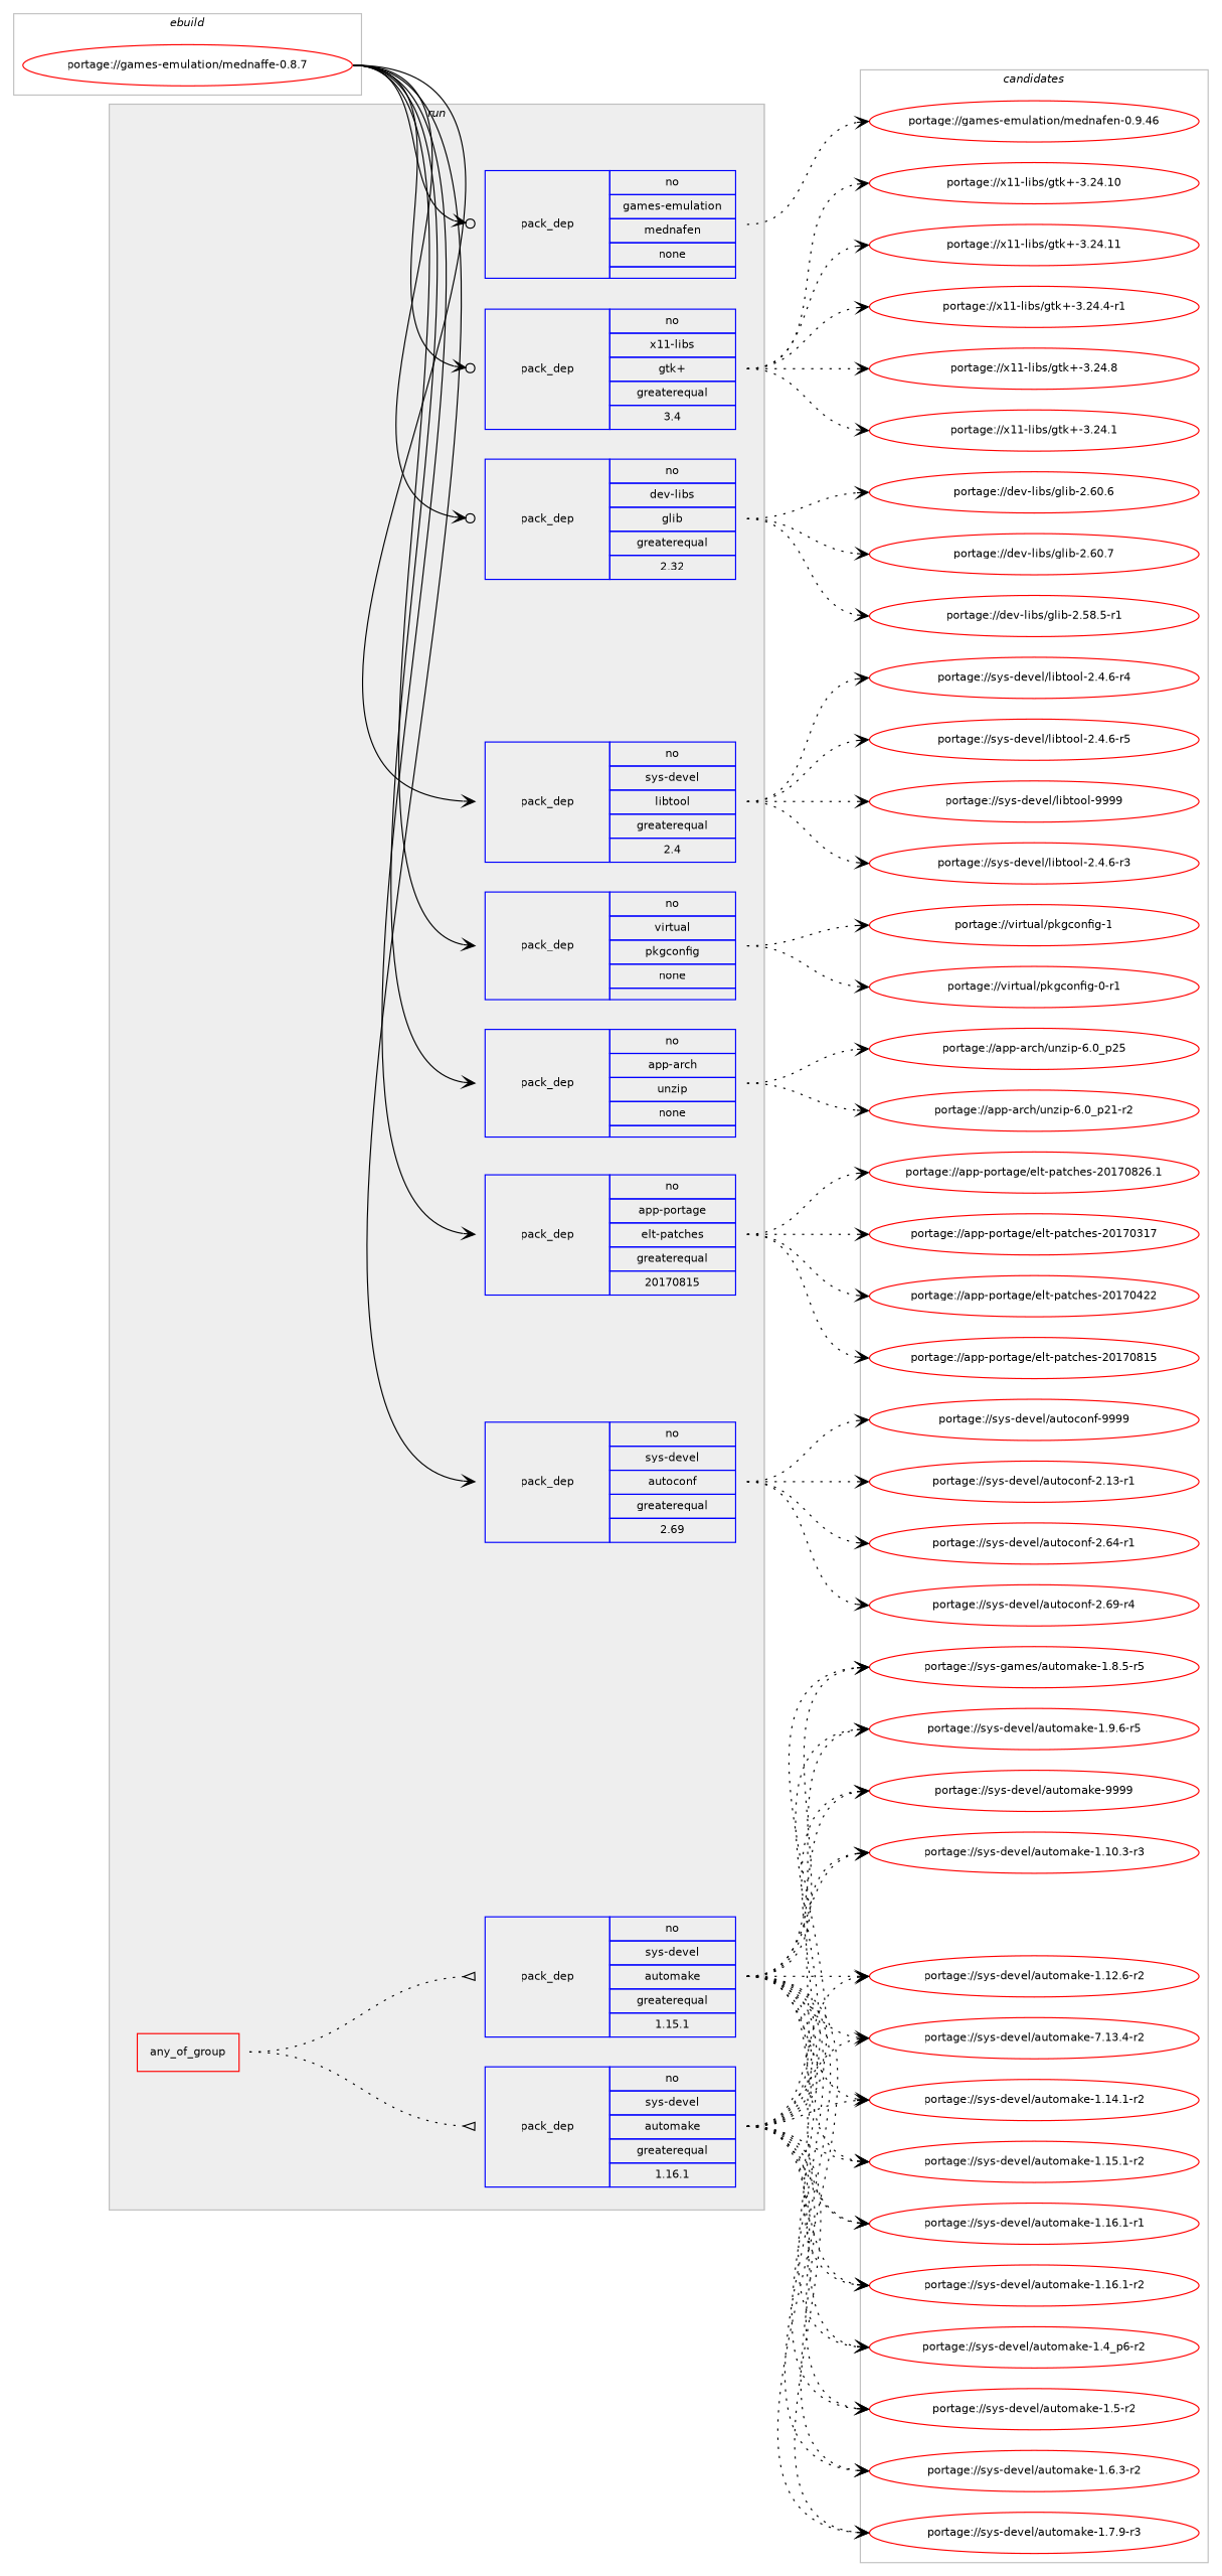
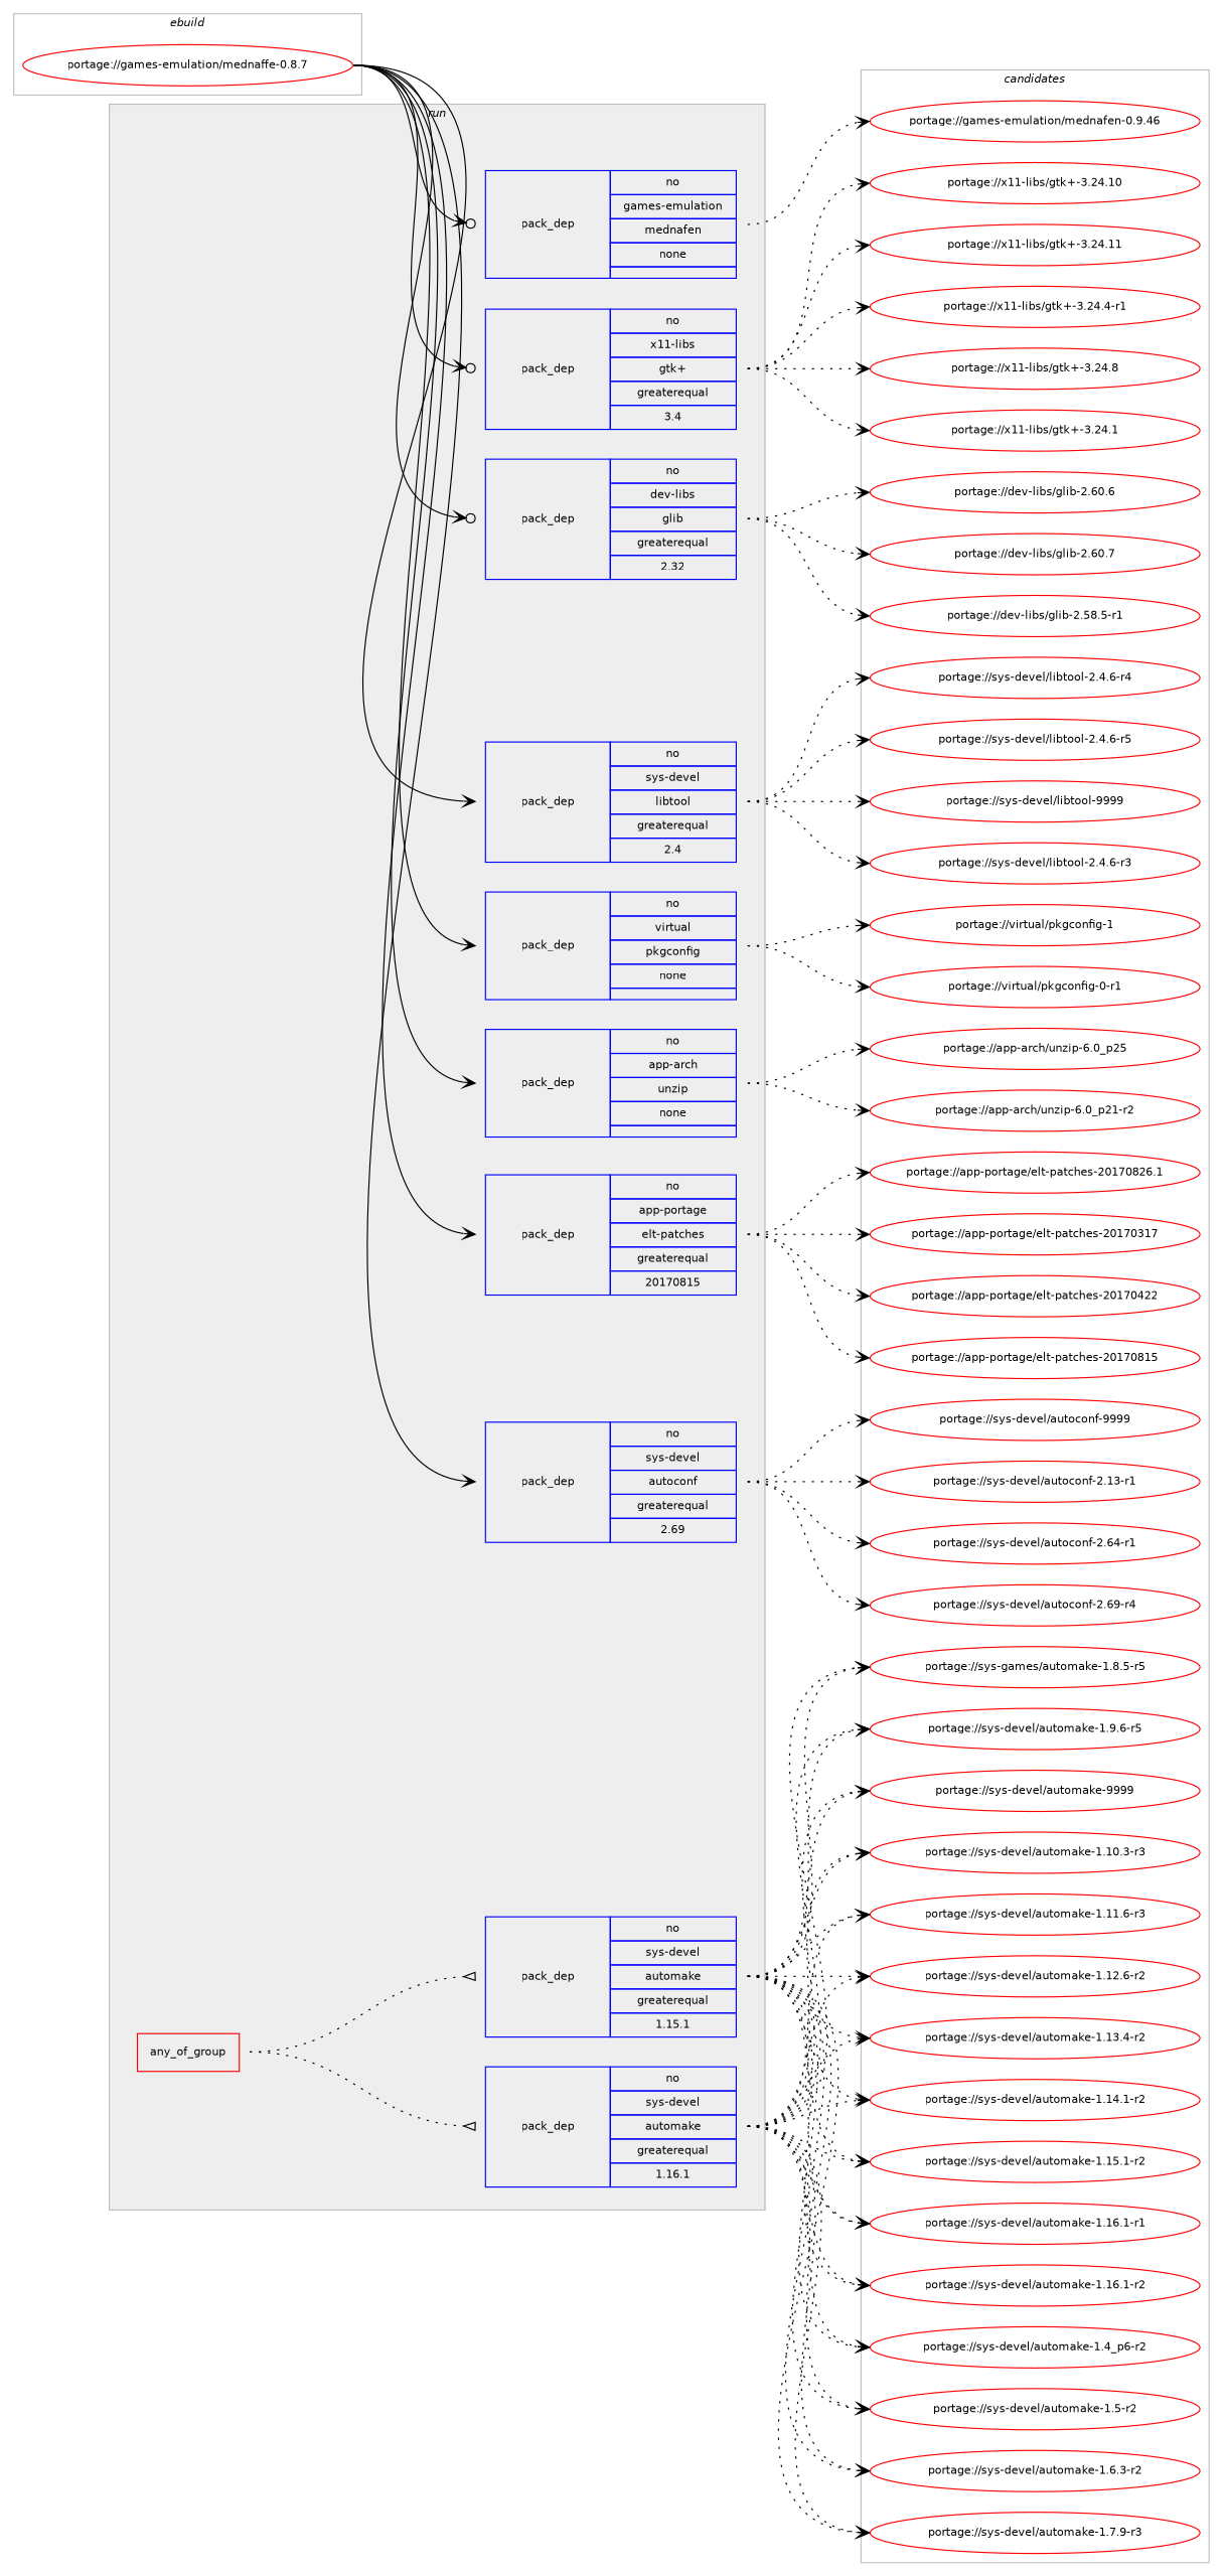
  digraph {
    compound=true
    concentrate=true
    fontname=Helvetica
    fontsize=10
    newrank=true
    rankdir=LR
    ranksep=1.5
    node [color=red fontname=Helvetica fontsize=10]
    edge [arrowhead=vee headport=w style=dotted tailport=e weight=100]
    n1 [label="portage://games-emulation/mednaffe-0.8.7" width=4]
    n2 [color=blue label=<<TABLE BORDER="0" CELLBORDER="1" CELLSPACING="0" CELLPADDING="4" WIDTH="220"><TR><TD ROWSPAN="6" CELLPADDING="30">pack_dep</TD></TR><TR><TD WIDTH="110">no</TD></TR><TR><TD>sys-devel</TD></TR><TR><TD>automake</TD></TR><TR><TD>greaterequal</TD></TR><TR><TD>1.16.1</TD></TR></TABLE>> shape=none]
    n3 [color=blue label=<<TABLE BORDER="0" CELLBORDER="1" CELLSPACING="0" CELLPADDING="4" WIDTH="220"><TR><TD ROWSPAN="6" CELLPADDING="30">pack_dep</TD></TR><TR><TD WIDTH="110">no</TD></TR><TR><TD>sys-devel</TD></TR><TR><TD>automake</TD></TR><TR><TD>greaterequal</TD></TR><TR><TD>1.15.1</TD></TR></TABLE>> shape=none]
    n4 [label=<<TABLE BORDER="0" CELLBORDER="1" CELLSPACING="0" CELLPADDING="4"><TR><TD CELLPADDING="10">any_of_group</TD></TR></TABLE>> shape=none]
    n5 [color=blue label=<<TABLE BORDER="0" CELLBORDER="1" CELLSPACING="0" CELLPADDING="4" WIDTH="220"><TR><TD ROWSPAN="6" CELLPADDING="30">pack_dep</TD></TR><TR><TD WIDTH="110">no</TD></TR><TR><TD>app-arch</TD></TR><TR><TD>unzip</TD></TR><TR><TD>none</TD></TR><TR><TD></TD></TR></TABLE>> shape=none]
    n6 [color=blue label=<<TABLE BORDER="0" CELLBORDER="1" CELLSPACING="0" CELLPADDING="4" WIDTH="220"><TR><TD ROWSPAN="6" CELLPADDING="30">pack_dep</TD></TR><TR><TD WIDTH="110">no</TD></TR><TR><TD>app-portage</TD></TR><TR><TD>elt-patches</TD></TR><TR><TD>greaterequal</TD></TR><TR><TD>20170815</TD></TR></TABLE>> shape=none]
    n7 [color=blue label=<<TABLE BORDER="0" CELLBORDER="1" CELLSPACING="0" CELLPADDING="4" WIDTH="220"><TR><TD ROWSPAN="6" CELLPADDING="30">pack_dep</TD></TR><TR><TD WIDTH="110">no</TD></TR><TR><TD>sys-devel</TD></TR><TR><TD>autoconf</TD></TR><TR><TD>greaterequal</TD></TR><TR><TD>2.69</TD></TR></TABLE>> shape=none]
    n8 [color=blue label=<<TABLE BORDER="0" CELLBORDER="1" CELLSPACING="0" CELLPADDING="4" WIDTH="220"><TR><TD ROWSPAN="6" CELLPADDING="30">pack_dep</TD></TR><TR><TD WIDTH="110">no</TD></TR><TR><TD>sys-devel</TD></TR><TR><TD>libtool</TD></TR><TR><TD>greaterequal</TD></TR><TR><TD>2.4</TD></TR></TABLE>> shape=none]
    n9 [color=blue label=<<TABLE BORDER="0" CELLBORDER="1" CELLSPACING="0" CELLPADDING="4" WIDTH="220"><TR><TD ROWSPAN="6" CELLPADDING="30">pack_dep</TD></TR><TR><TD WIDTH="110">no</TD></TR><TR><TD>virtual</TD></TR><TR><TD>pkgconfig</TD></TR><TR><TD>none</TD></TR><TR><TD></TD></TR></TABLE>> shape=none]
    n10 [color=blue label=<<TABLE BORDER="0" CELLBORDER="1" CELLSPACING="0" CELLPADDING="4" WIDTH="220"><TR><TD ROWSPAN="6" CELLPADDING="30">pack_dep</TD></TR><TR><TD WIDTH="110">no</TD></TR><TR><TD>dev-libs</TD></TR><TR><TD>glib</TD></TR><TR><TD>greaterequal</TD></TR><TR><TD>2.32</TD></TR></TABLE>> shape=none]
    n11 [color=blue label=<<TABLE BORDER="0" CELLBORDER="1" CELLSPACING="0" CELLPADDING="4" WIDTH="220"><TR><TD ROWSPAN="6" CELLPADDING="30">pack_dep</TD></TR><TR><TD WIDTH="110">no</TD></TR><TR><TD>games-emulation</TD></TR><TR><TD>mednafen</TD></TR><TR><TD>none</TD></TR><TR><TD></TD></TR></TABLE>> shape=none]
    n12 [color=blue label=<<TABLE BORDER="0" CELLBORDER="1" CELLSPACING="0" CELLPADDING="4" WIDTH="220"><TR><TD ROWSPAN="6" CELLPADDING="30">pack_dep</TD></TR><TR><TD WIDTH="110">no</TD></TR><TR><TD>x11-libs</TD></TR><TR><TD>gtk+</TD></TR><TR><TD>greaterequal</TD></TR><TR><TD>3.4</TD></TR></TABLE>> shape=none]
    n13 [label="portage://sys-devel/automake-1.10.3-r3" width=4]
+   n14 [label="portage://sys-devel/automake-1.11.6-r3" width=4]
    n15 [label="portage://sys-devel/automake-1.12.6-r2" width=4]
-   n16 [label="portage://sys-devel/automake-7.13.4-r2" width=4]
+   n16 [label="portage://sys-devel/automake-1.13.4-r2" width=4]
    n17 [label="portage://sys-devel/automake-1.14.1-r2" width=4]
    n18 [label="portage://sys-devel/automake-1.15.1-r2" width=4]
    n19 [label="portage://sys-devel/automake-1.16.1-r1" width=4]
    n20 [label="portage://sys-devel/automake-1.16.1-r2" width=4]
    n21 [label="portage://sys-devel/automake-1.4_p6-r2" width=4]
    n22 [label="portage://sys-devel/automake-1.5-r2" width=4]
    n23 [label="portage://sys-devel/automake-1.6.3-r2" width=4]
    n24 [label="portage://sys-devel/automake-1.7.9-r3" width=4]
    n25 [label="portage://sys-games/automake-1.8.5-r5" width=4]
    n26 [label="portage://sys-devel/automake-1.9.6-r5" width=4]
    n27 [label="portage://sys-devel/automake-9999" width=4]
    n28 [label="portage://app-arch/unzip-6.0_p21-r2" width=4]
    n29 [label="portage://app-arch/unzip-6.0_p25" width=4]
    n30 [label="portage://app-portage/elt-patches-20170317" width=4]
    n31 [label="portage://app-portage/elt-patches-20170422" width=4]
    n32 [label="portage://app-portage/elt-patches-20170815" width=4]
    n33 [label="portage://app-portage/elt-patches-20170826.1" width=4]
    n34 [label="portage://sys-devel/autoconf-2.13-r1" width=4]
    n35 [label="portage://sys-devel/autoconf-2.64-r1" width=4]
    n36 [label="portage://sys-devel/autoconf-2.69-r4" width=4]
    n37 [label="portage://sys-devel/autoconf-9999" width=4]
    n38 [label="portage://sys-devel/libtool-2.4.6-r3" width=4]
    n39 [label="portage://sys-devel/libtool-2.4.6-r4" width=4]
    n40 [label="portage://sys-devel/libtool-2.4.6-r5" width=4]
    n41 [label="portage://sys-devel/libtool-9999" width=4]
    n42 [label="portage://virtual/pkgconfig-0-r1" width=4]
    n43 [label="portage://virtual/pkgconfig-1" width=4]
    n44 [label="portage://dev-libs/glib-2.58.5-r1" width=4]
    n45 [label="portage://dev-libs/glib-2.60.6" width=4]
    n46 [label="portage://dev-libs/glib-2.60.7" width=4]
    n47 [label="portage://games-emulation/mednafen-0.9.46" width=4]
    n48 [label="portage://x11-libs/gtk+-3.24.1" width=4]
    n49 [label="portage://x11-libs/gtk+-3.24.10" width=4]
    n50 [label="portage://x11-libs/gtk+-3.24.11" width=4]
    n51 [label="portage://x11-libs/gtk+-3.24.4-r1" width=4]
    n52 [label="portage://x11-libs/gtk+-3.24.8" width=4]
    subgraph cluster_1 {
      color=gray
      label=<<i>ebuild</i>>
      rank=same
      n1
    }
    subgraph cluster_2 {
      color=gray
      label=<<i>dependencies</i>>
      subgraph cluster_3 {
        color=gray
        fillcolor="#eeeeee"
        label=<<i>compile</i>>
        style=filled
        subgraph sub_4 {
          color=gray
          fillcolor="#eeeeee"
          label=<<i>compile</i>>
          style=filled
          n4
          subgraph sub_5 {
            color=gray
            fillcolor="#eeeeee"
            label=<<i>compile</i>>
            style=filled
            n2
          }
          subgraph sub_6 {
            color=gray
            fillcolor="#eeeeee"
            label=<<i>compile</i>>
            style=filled
            n3
          }
        }
        subgraph sub_7 {
          color=gray
          fillcolor="#eeeeee"
          label=<<i>compile</i>>
          style=filled
          n5
        }
        subgraph sub_8 {
          color=gray
          fillcolor="#eeeeee"
          label=<<i>compile</i>>
          style=filled
          n6
        }
        subgraph sub_9 {
          color=gray
          fillcolor="#eeeeee"
          label=<<i>compile</i>>
          style=filled
          n7
        }
        subgraph sub_10 {
          color=gray
          fillcolor="#eeeeee"
          label=<<i>compile</i>>
          style=filled
          n8
        }
        subgraph sub_11 {
          color=gray
          fillcolor="#eeeeee"
          label=<<i>compile</i>>
          style=filled
          n9
        }
      }
      subgraph cluster_12 {
        color=gray
        fillcolor="#eeeeee"
        label=<<i>compile and run</i>>
        style=filled
        subgraph sub_13 {
          color=gray
          fillcolor="#eeeeee"
          label=<<i>compile and run</i>>
          style=filled
          n10
        }
        subgraph sub_14 {
          color=gray
          fillcolor="#eeeeee"
          label=<<i>compile and run</i>>
          style=filled
          n11
        }
        subgraph sub_15 {
          color=gray
          fillcolor="#eeeeee"
          label=<<i>compile and run</i>>
          style=filled
          n12
        }
      }
      subgraph cluster_16 {
        color=gray
        fillcolor="#eeeeee"
        label=<<i>run</i>>
        style=filled
      }
    }
    subgraph cluster_17 {
      color=gray
      label=<<i>candidates</i>>
      rank=same
      subgraph sub_18 {
        color=black
        label=<<i>candidates</i>>
        nodesep=1
        rank=same
        n13
+       n14
        n15
        n16
        n17
        n18
        n19
        n20
        n21
        n22
        n23
        n24
        n25
        n26
        n27
      }
      subgraph sub_19 {
        color=black
        label=<<i>candidates</i>>
        nodesep=1
        rank=same
        n13
+       n14
        n15
        n16
        n17
        n18
        n19
        n20
        n21
        n22
        n23
        n24
        n25
        n26
        n27
      }
      subgraph sub_20 {
        color=black
        label=<<i>candidates</i>>
        nodesep=1
        rank=same
        n28
        n29
      }
      subgraph sub_21 {
        color=black
        label=<<i>candidates</i>>
        nodesep=1
        rank=same
        n30
        n31
        n32
        n33
      }
      subgraph sub_22 {
        color=black
        label=<<i>candidates</i>>
        nodesep=1
        rank=same
        n34
        n35
        n36
        n37
      }
      subgraph sub_23 {
        color=black
        label=<<i>candidates</i>>
        nodesep=1
        rank=same
        n38
        n39
        n40
        n41
      }
      subgraph sub_24 {
        color=black
        label=<<i>candidates</i>>
        nodesep=1
        rank=same
        n42
        n43
      }
      subgraph sub_25 {
        color=black
        label=<<i>candidates</i>>
        nodesep=1
        rank=same
        n44
        n45
        n46
      }
      subgraph sub_26 {
        color=black
        label=<<i>candidates</i>>
        nodesep=1
        rank=same
        n47
      }
      subgraph sub_27 {
        color=black
        label=<<i>candidates</i>>
        nodesep=1
        rank=same
        n48
        n49
        n50
        n51
        n52
      }
    }
    n1 -> n5 [style=solid weight=20]
    n1 -> n6 [style=solid weight=20]
    n1 -> n7 [style=solid weight=20]
    n1 -> n8 [style=solid weight=20]
    n1 -> n9 [style=solid weight=20]
    n1 -> n10 [arrowhead=odotvee style=solid weight=20]
    n1 -> n11 [arrowhead=odotvee style=solid weight=20]
    n1 -> n12 [arrowhead=odotvee style=solid weight=20]
    n2 -> n13
+   n2 -> n14
    n2 -> n15
    n2 -> n16
    n2 -> n17
    n2 -> n18
    n2 -> n19
    n2 -> n20
    n2 -> n21
    n2 -> n22
    n2 -> n23
    n2 -> n24
    n2 -> n25
    n2 -> n26
    n2 -> n27
    n3 -> n13
+   n3 -> n14
    n3 -> n15
    n3 -> n16
    n3 -> n17
    n3 -> n18
    n3 -> n19
    n3 -> n20
    n3 -> n21
    n3 -> n22
    n3 -> n23
    n3 -> n24
    n3 -> n25
    n3 -> n26
    n3 -> n27
    n4 -> n2 [arrowhead=oinv weight=20]
    n4 -> n3 [arrowhead=oinv weight=20]
    n5 -> n28
    n5 -> n29
    n6 -> n30
    n6 -> n31
    n6 -> n32
    n6 -> n33
    n7 -> n34
    n7 -> n35
    n7 -> n36
    n7 -> n37
    n8 -> n38
    n8 -> n39
    n8 -> n40
    n8 -> n41
    n9 -> n42
    n9 -> n43
    n10 -> n44
    n10 -> n45
    n10 -> n46
    n11 -> n47
    n12 -> n48
    n12 -> n49
    n12 -> n50
    n12 -> n51
    n12 -> n52
  }
